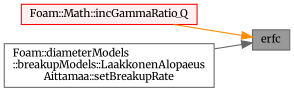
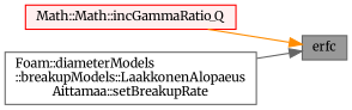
  digraph {
    fontname=Merriweather
    rankdir=RL
    node [fontname=Merriweather fontsize=10 shape=box style=filled]
    edge [dir=back fontname=Merriweather fontsize=10 labelfontname=Helvetica labelfontsize=10 style=solid]
    n1 [color=gray40 fillcolor=grey60 fontcolor=black height=0.2 label=erfc width=0.4]
-   n2 [color=red fillcolor="#FFF0F0" height=0.2 label="Foam::Math::incGammaRatio_Q" width=0.4]
+   n2 [color=red fillcolor="#FFF0F0" height=0.2 label="Math::Math::incGammaRatio_Q" width=0.4]
    n3 [color=grey40 fillcolor=white height=0.2 label="Foam::diameterModels\l::breakupModels::LaakkonenAlopaeus\lAittamaa::setBreakupRate" width=0.4]
    n1 -> n2 [color=darkorange]
    n1 -> n3 [color=gray40]
  }
